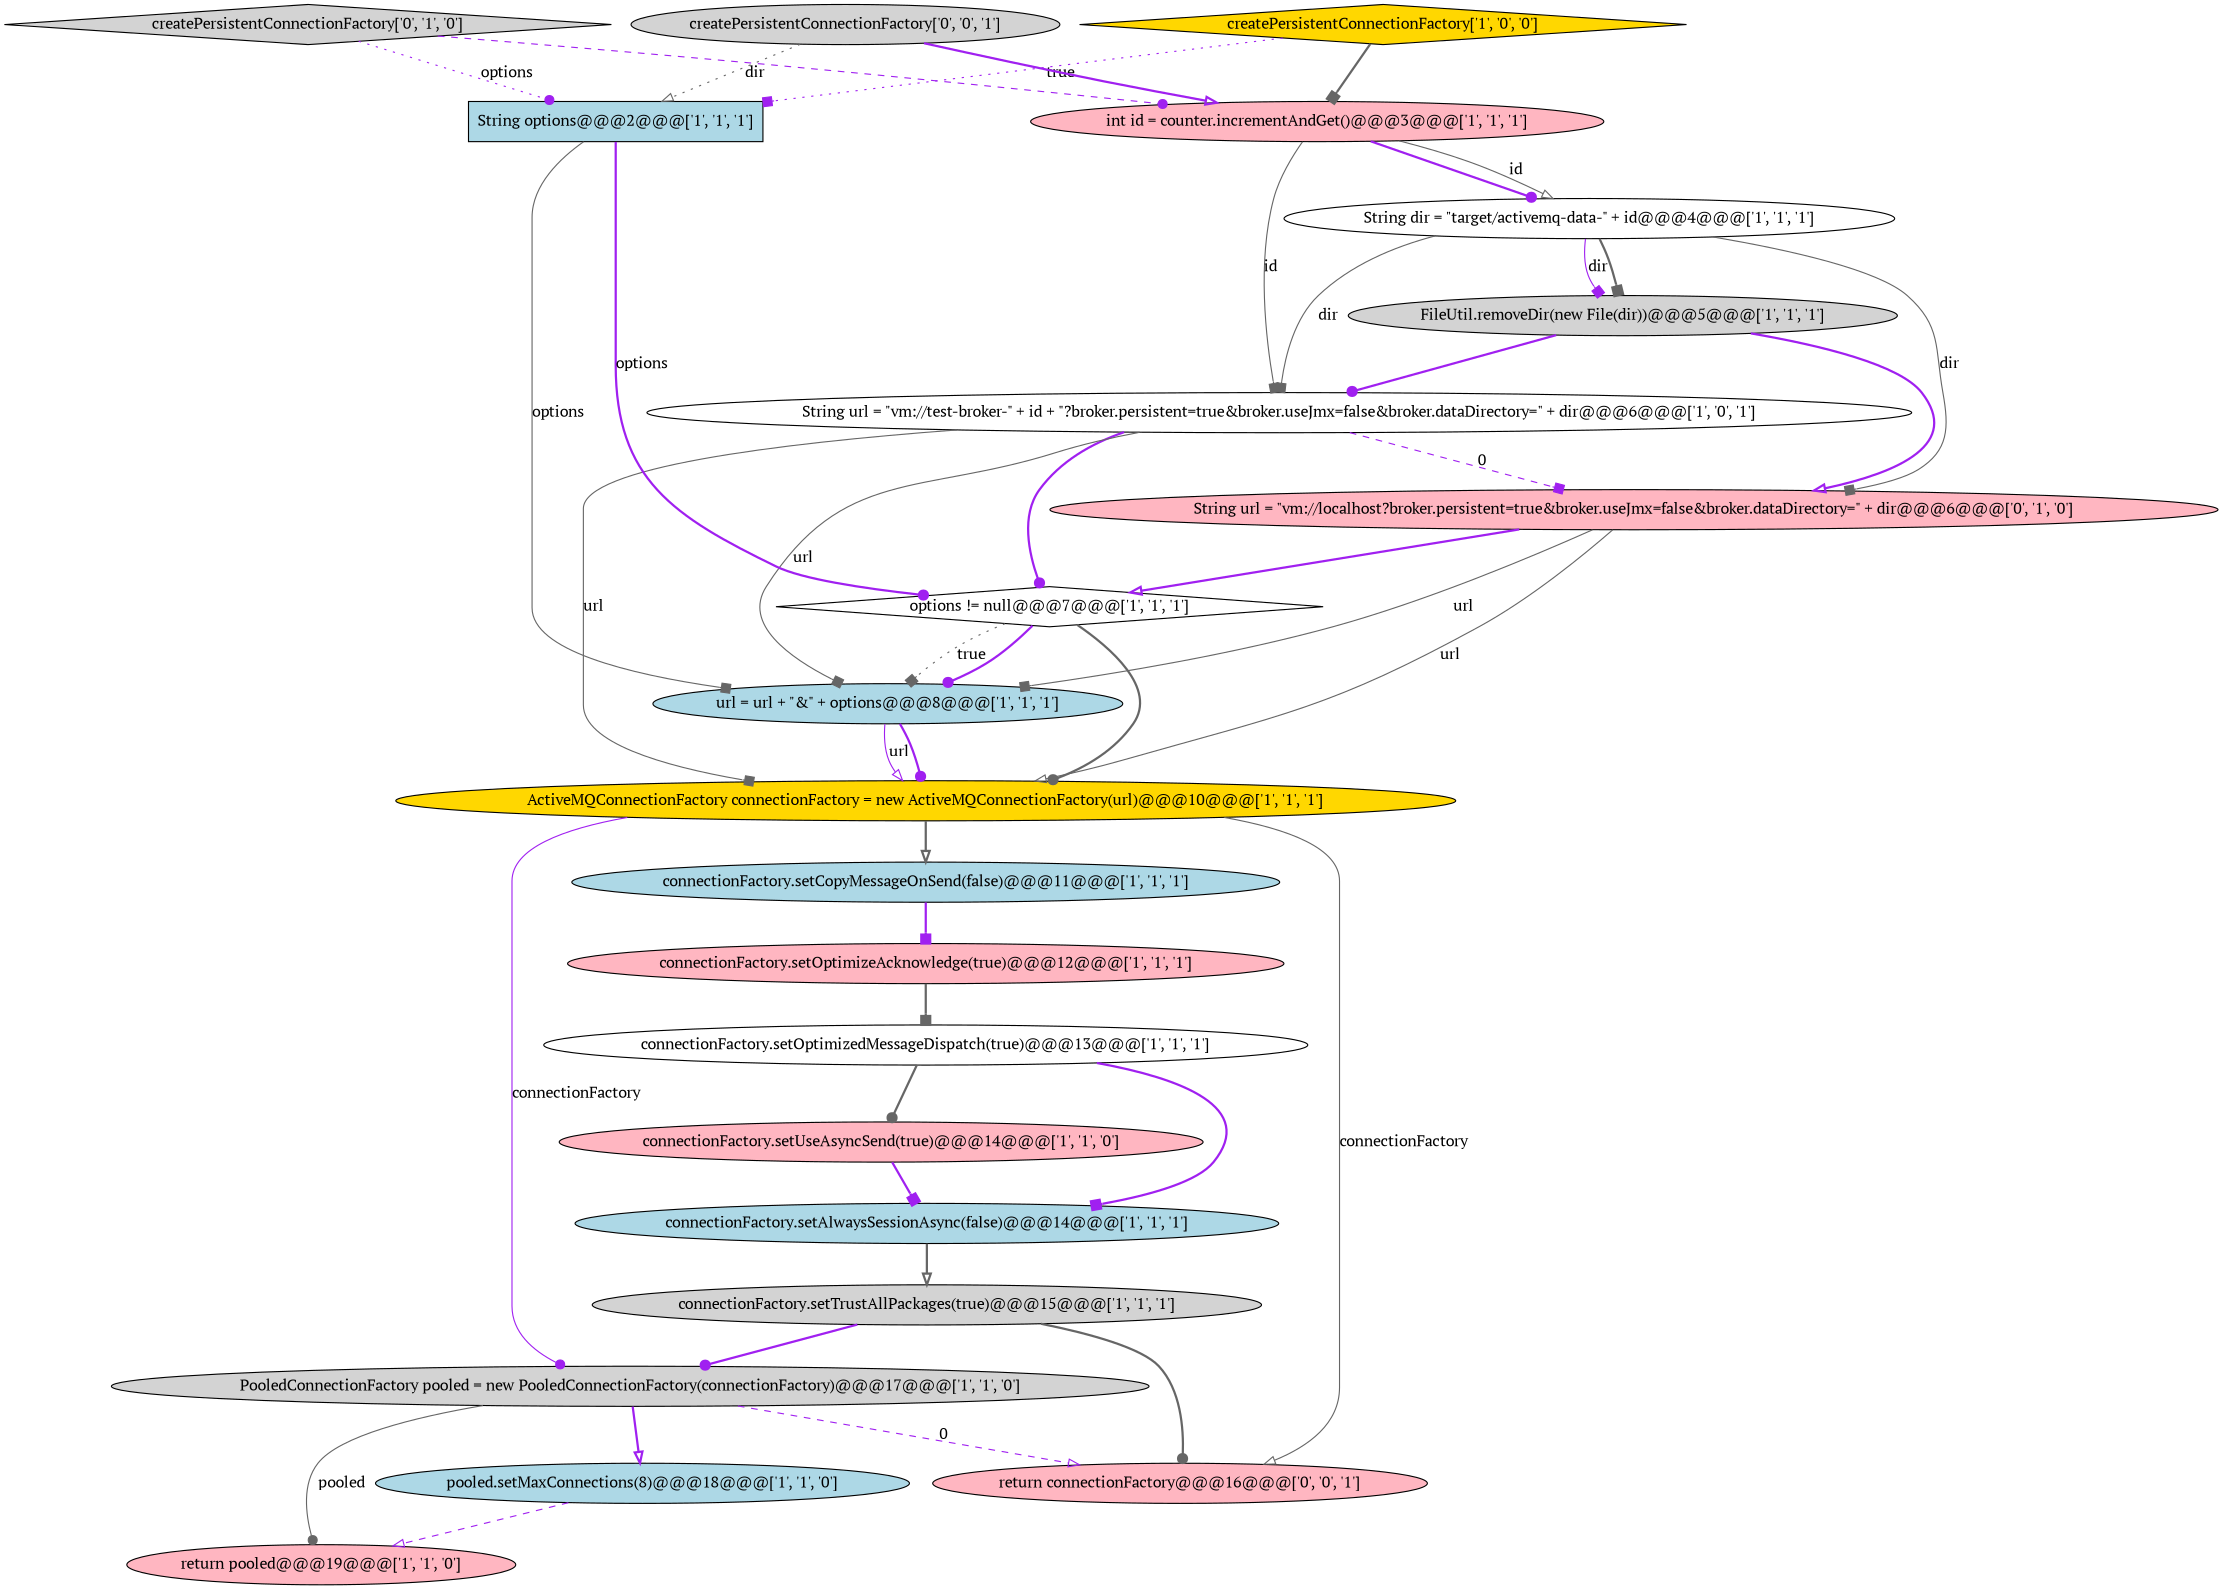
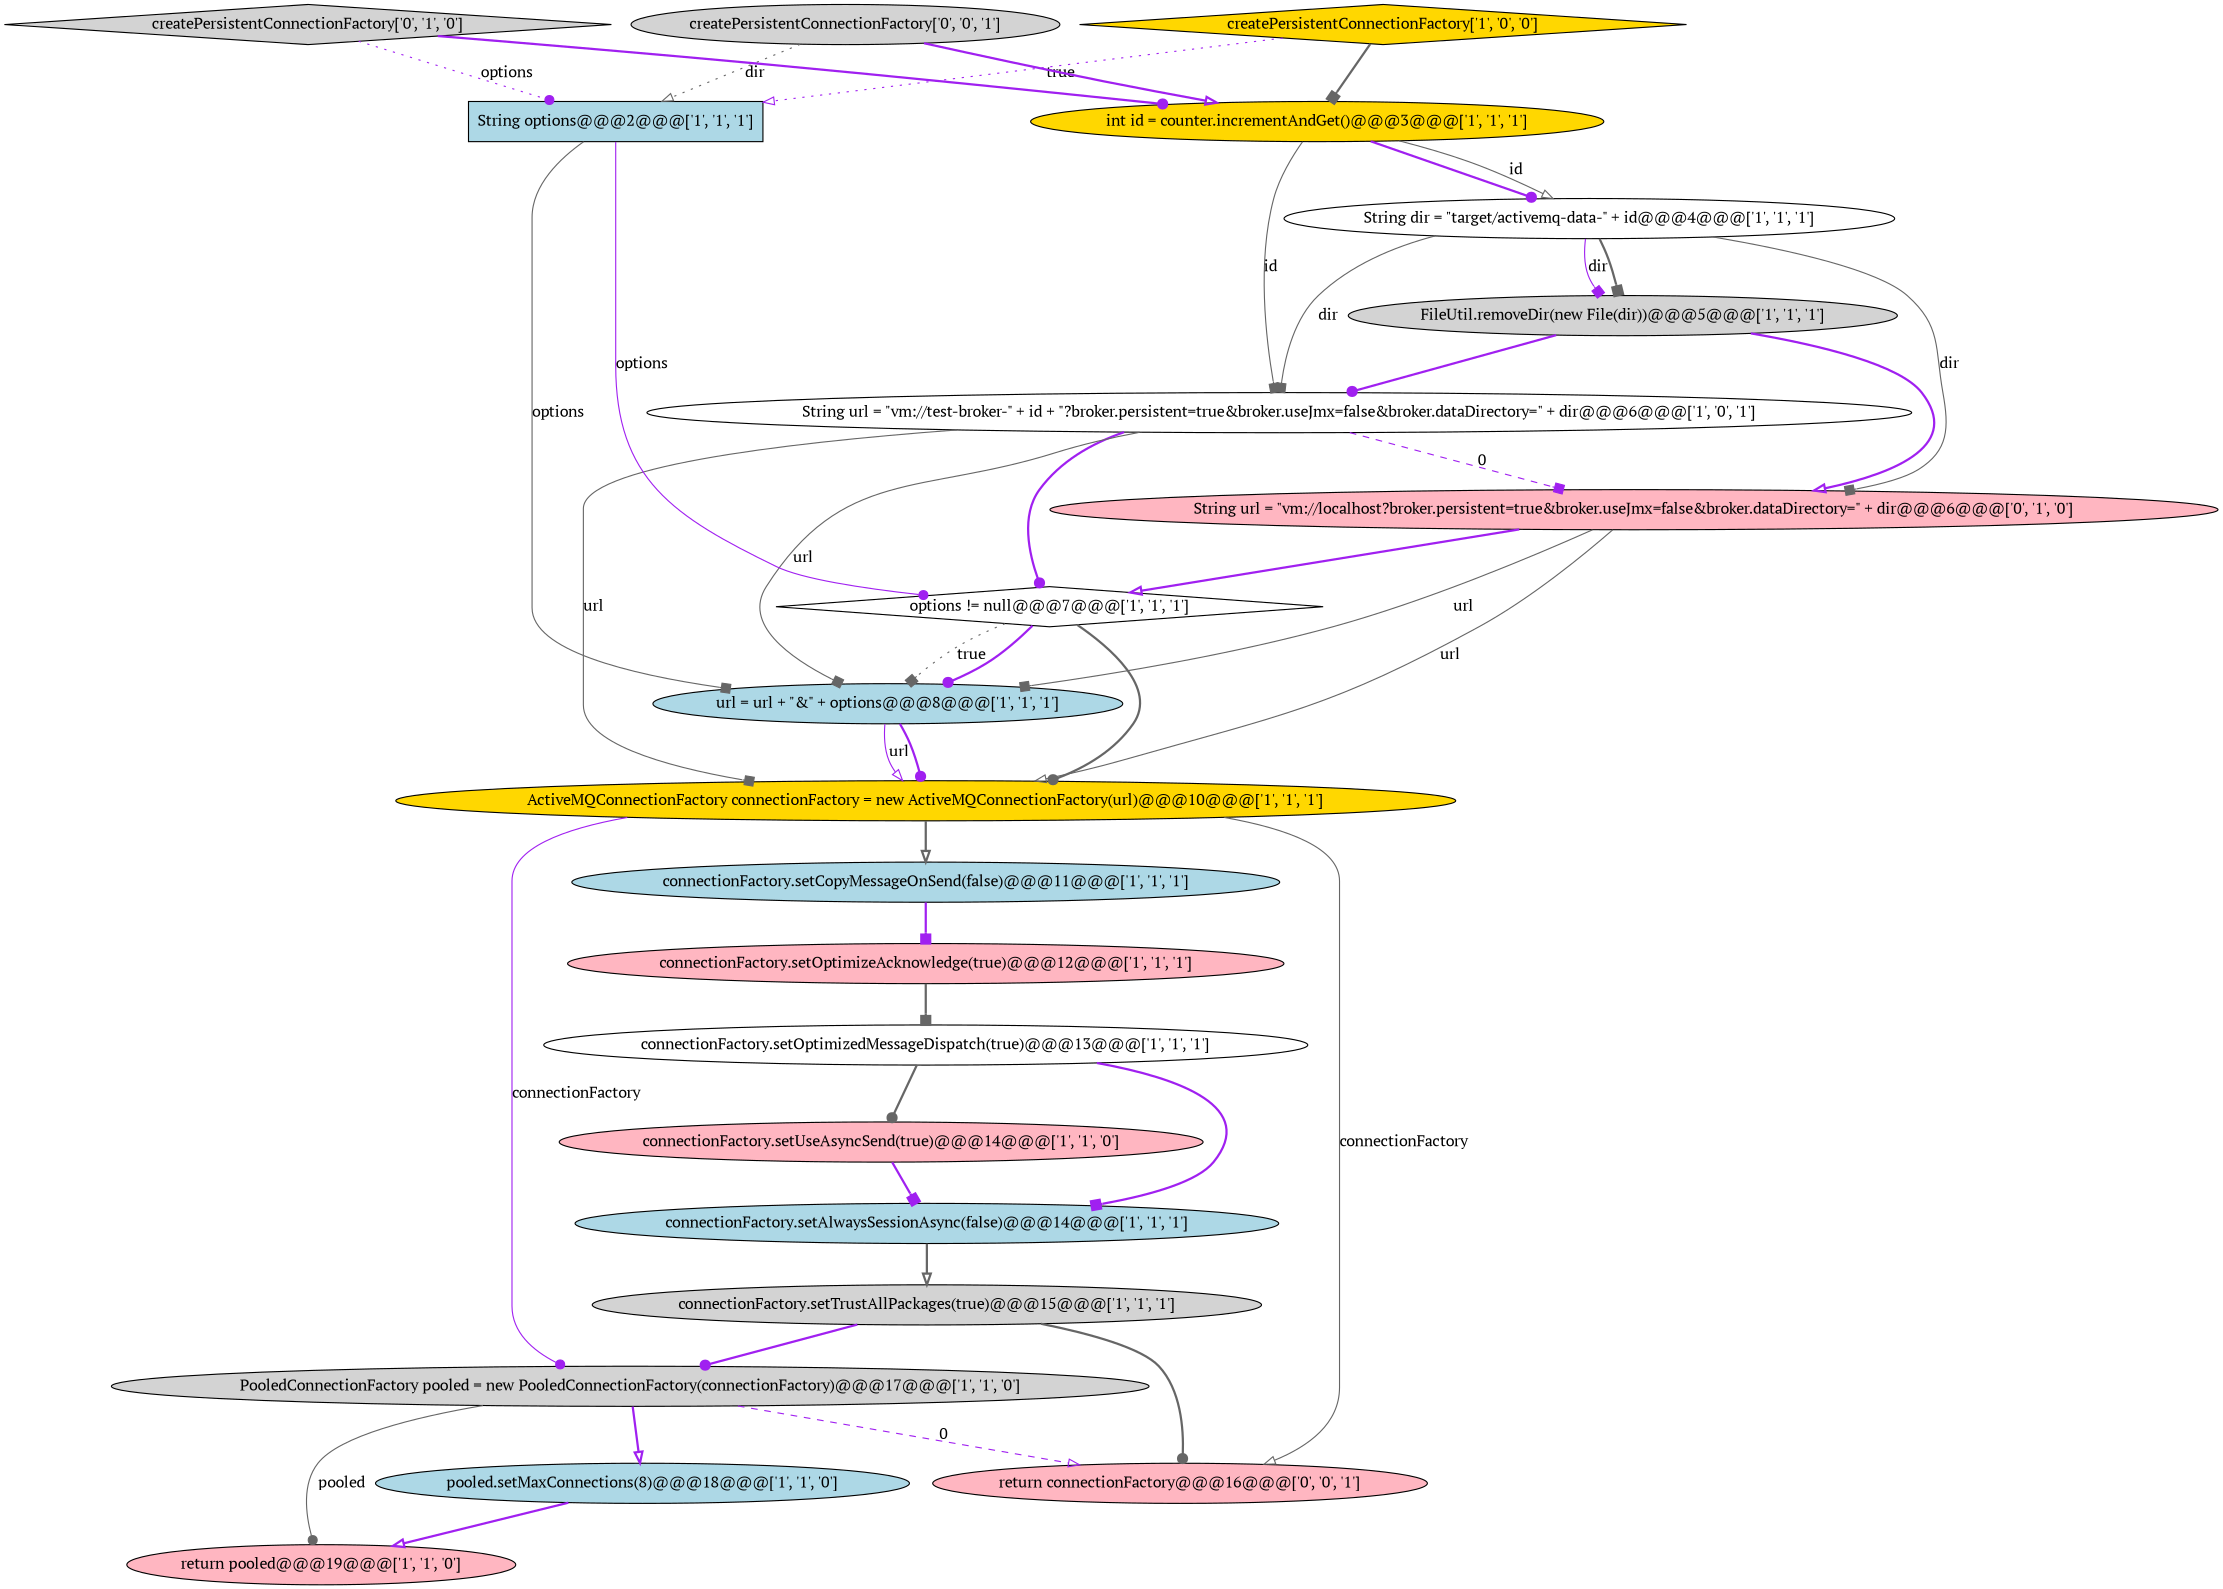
  digraph {
    fontname="PT Serif"
    node [fillcolor=lightpink fontname="PT Serif" shape=ellipse style=filled]
    edge [arrowhead=box color=purple fontname="PT Serif" style=bold]
    n1 [fillcolor=lightblue label="connectionFactory.setCopyMessageOnSend(false)@@@11@@@['1', '1', '1']"]
    n2 [label="connectionFactory.setOptimizeAcknowledge(true)@@@12@@@['1', '1', '1']"]
    n3 [fillcolor=white label="connectionFactory.setOptimizedMessageDispatch(true)@@@13@@@['1', '1', '1']"]
    n4 [fillcolor=white label="options != null@@@7@@@['1', '1', '1']" shape=diamond]
    n5 [fillcolor=gold label="ActiveMQConnectionFactory connectionFactory = new ActiveMQConnectionFactory(url)@@@10@@@['1', '1', '1']"]
    n6 [fillcolor=lightblue label="url = url + \"&\" + options@@@8@@@['1', '1', '1']"]
    n7 [fillcolor=lightgrey label="PooledConnectionFactory pooled = new PooledConnectionFactory(connectionFactory)@@@17@@@['1', '1', '0']"]
    n8 [label="return connectionFactory@@@16@@@['0', '0', '1']"]
    n9 [fillcolor=white label="String dir = \"target/activemq-data-\" + id@@@4@@@['1', '1', '1']"]
    n10 [label="String url = \"vm://localhost?broker.persistent=true&broker.useJmx=false&broker.dataDirectory=\" + dir@@@6@@@['0', '1', '0']"]
    n11 [fillcolor=white label="String url = \"vm://test-broker-\" + id + \"?broker.persistent=true&broker.useJmx=false&broker.dataDirectory=\" + dir@@@6@@@['1', '0', '1']"]
    n12 [fillcolor=lightgrey label="FileUtil.removeDir(new File(dir))@@@5@@@['1', '1', '1']"]
    n13 [label="connectionFactory.setUseAsyncSend(true)@@@14@@@['1', '1', '0']"]
    n14 [fillcolor=lightblue label="connectionFactory.setAlwaysSessionAsync(false)@@@14@@@['1', '1', '1']"]
    n15 [fillcolor=lightgrey label="connectionFactory.setTrustAllPackages(true)@@@15@@@['1', '1', '1']"]
    n16 [fillcolor=lightblue label="pooled.setMaxConnections(8)@@@18@@@['1', '1', '0']"]
    n17 [label="return pooled@@@19@@@['1', '1', '0']"]
    n18 [fillcolor=lightgrey label="createPersistentConnectionFactory['0', '1', '0']" shape=diamond]
-   n19 [label="int id = counter.incrementAndGet()@@@3@@@['1', '1', '1']"]
+   n19 [fillcolor=gold label="int id = counter.incrementAndGet()@@@3@@@['1', '1', '1']"]
    n20 [fillcolor=lightblue label="String options@@@2@@@['1', '1', '1']" shape=box]
    n21 [fillcolor=gold label="createPersistentConnectionFactory['1', '0', '0']" shape=diamond]
    n22 [fillcolor=lightgrey label="createPersistentConnectionFactory['0', '0', '1']"]
    n1 -> n2
    n2 -> n3 [color=gray40]
    n3 -> n13 [arrowhead=dot color=gray40]
    n3 -> n14
    n4 -> n5 [arrowhead=dot color=gray40]
    n4 -> n6 [color=gray40 label=true style=dotted]
    n4 -> n6 [arrowhead=dot]
    n5 -> n1 [arrowhead=onormal color=gray40]
    n5 -> n7 [arrowhead=dot label=connectionFactory style=solid]
    n5 -> n8 [arrowhead=onormal color=gray40 label=connectionFactory style=solid]
    n6 -> n5 [arrowhead=onormal label=url style=solid]
    n6 -> n5 [arrowhead=dot]
    n7 -> n8 [arrowhead=onormal label=0 style=dashed]
    n7 -> n16 [arrowhead=onormal]
    n7 -> n17 [arrowhead=dot color=gray40 label=pooled style=solid]
    n9 -> n10 [color=gray40 label=dir style=solid]
    n9 -> n11 [color=gray40 label=dir style=solid]
    n9 -> n12 [label=dir style=solid]
    n9 -> n12 [color=gray40]
    n10 -> n4 [arrowhead=onormal]
    n10 -> n5 [arrowhead=onormal color=gray40 label=url style=solid]
    n10 -> n6 [color=gray40 label=url style=solid]
    n11 -> n4 [arrowhead=dot]
    n11 -> n5 [color=gray40 label=url style=solid]
    n11 -> n6 [color=gray40 label=url style=solid]
    n11 -> n10 [label=0 style=dashed]
    n12 -> n10 [arrowhead=onormal]
    n12 -> n11 [arrowhead=dot]
    n13 -> n14
    n14 -> n15 [arrowhead=onormal color=gray40]
    n15 -> n7 [arrowhead=dot]
    n15 -> n8 [arrowhead=dot color=gray40]
-   n16 -> n17 [arrowhead=onormal style=dashed]
-   n18 -> n19 [arrowhead=dot style=dashed]
+   n16 -> n17 [arrowhead=onormal]
+   n18 -> n19 [arrowhead=dot]
    n18 -> n20 [arrowhead=dot label=options style=dotted]
    n19 -> n9 [arrowhead=dot]
    n19 -> n9 [arrowhead=onormal color=gray40 label=id style=solid]
    n19 -> n11 [color=gray40 label=id style=solid]
-   n20 -> n4 [arrowhead=dot label=options]
+   n20 -> n4 [arrowhead=dot label=options style=solid]
    n20 -> n6 [color=gray40 label=options style=solid]
    n21 -> n19 [color=gray40]
-   n21 -> n20 [label=true style=dotted]
+   n21 -> n20 [arrowhead=onormal label=true style=dotted]
    n22 -> n19 [arrowhead=onormal]
    n22 -> n20 [arrowhead=onormal color=gray40 label=dir style=dotted]
  }
